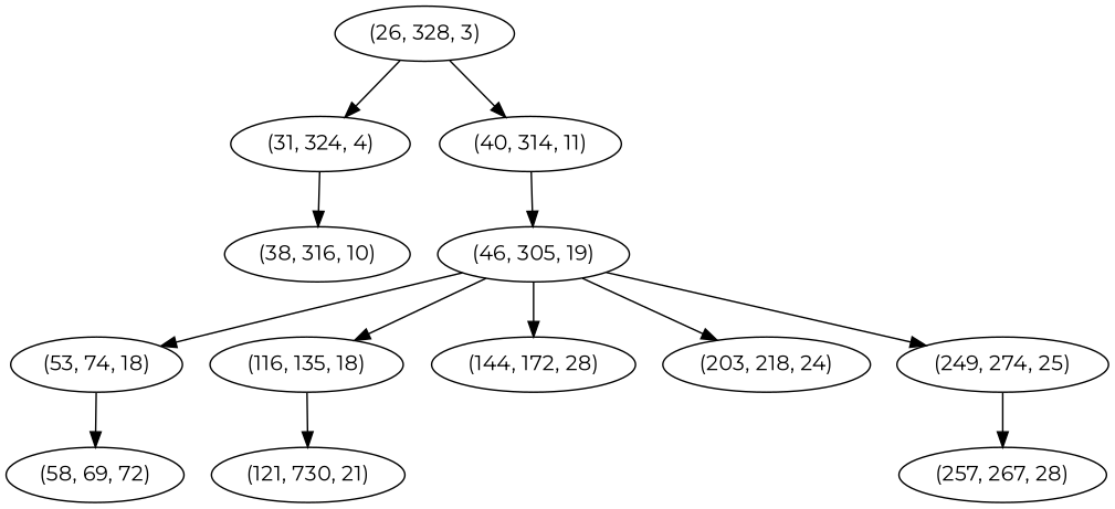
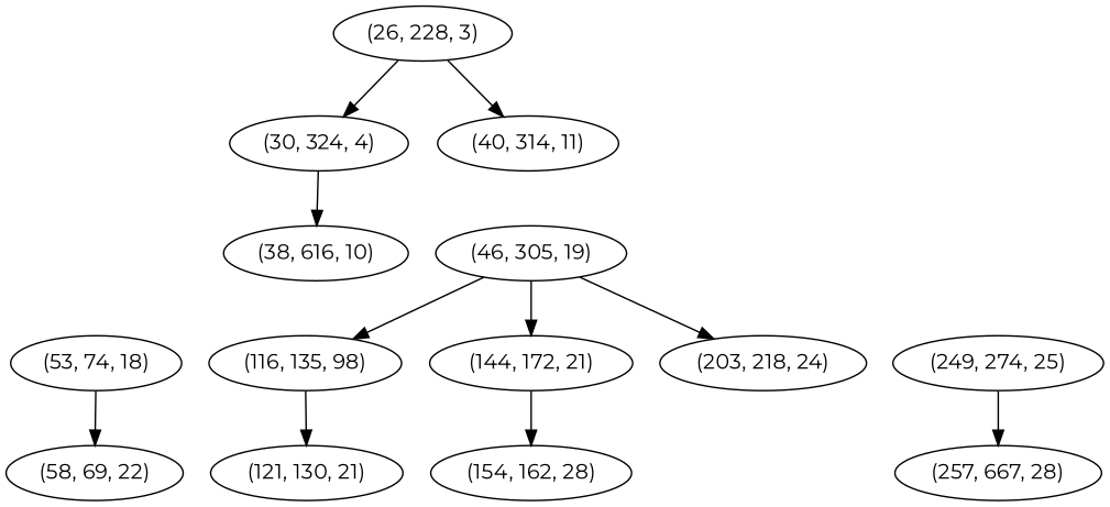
  digraph {
    fontname=Montserrat
    node [fontname=Montserrat]
    edge [fontname=Montserrat]
-   "(26, 328, 3)"
-   "(30, 324, 4)" [label="(31, 324, 4)"]
+   "(26, 328, 3)" [label="(26, 228, 3)"]
+   "(30, 324, 4)"
    "(40, 314, 11)"
-   "(38, 316, 10)"
+   "(38, 316, 10)" [label="(38, 616, 10)"]
    n5 [label="(46, 305, 19)"]
    "(53, 74, 18)"
-   "(116, 135, 18)"
-   "(144, 172, 21)" [label="(144, 172, 28)"]
+   "(116, 135, 18)" [label="(116, 135, 98)"]
+   "(144, 172, 21)"
    n9 [label="(203, 218, 24)"]
    "(249, 274, 25)"
-   "(58, 69, 22)" [label="(58, 69, 72)"]
-   "(121, 130, 21)" [label="(121, 730, 21)"]
-   "(257, 267, 28)"
+   "(58, 69, 22)"
+   "(121, 130, 21)"
+   "(154, 162, 28)"
+   "(257, 267, 28)" [label="(257, 667, 28)"]
    "(26, 328, 3)" -> "(30, 324, 4)"
    "(26, 328, 3)" -> "(40, 314, 11)"
    "(30, 324, 4)" -> "(38, 316, 10)"
-   "(40, 314, 11)" -> n5
-   n5 -> "(53, 74, 18)"
    n5 -> "(116, 135, 18)"
    n5 -> "(144, 172, 21)"
    n5 -> n9
-   n5 -> "(249, 274, 25)"
    "(53, 74, 18)" -> "(58, 69, 22)"
    "(116, 135, 18)" -> "(121, 130, 21)"
+   "(144, 172, 21)" -> "(154, 162, 28)"
    "(249, 274, 25)" -> "(257, 267, 28)"
  }
